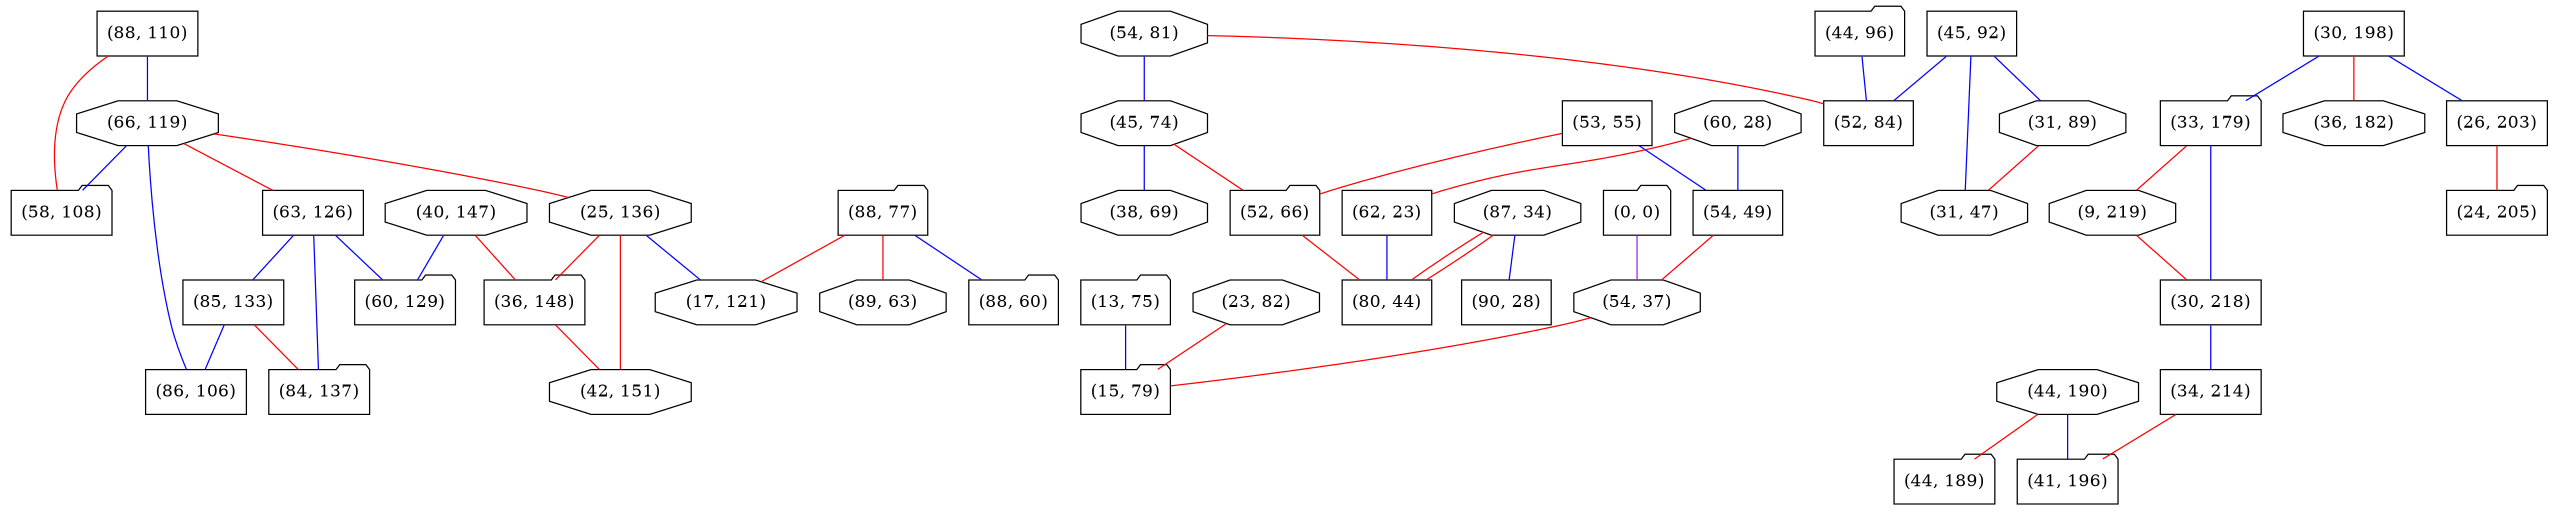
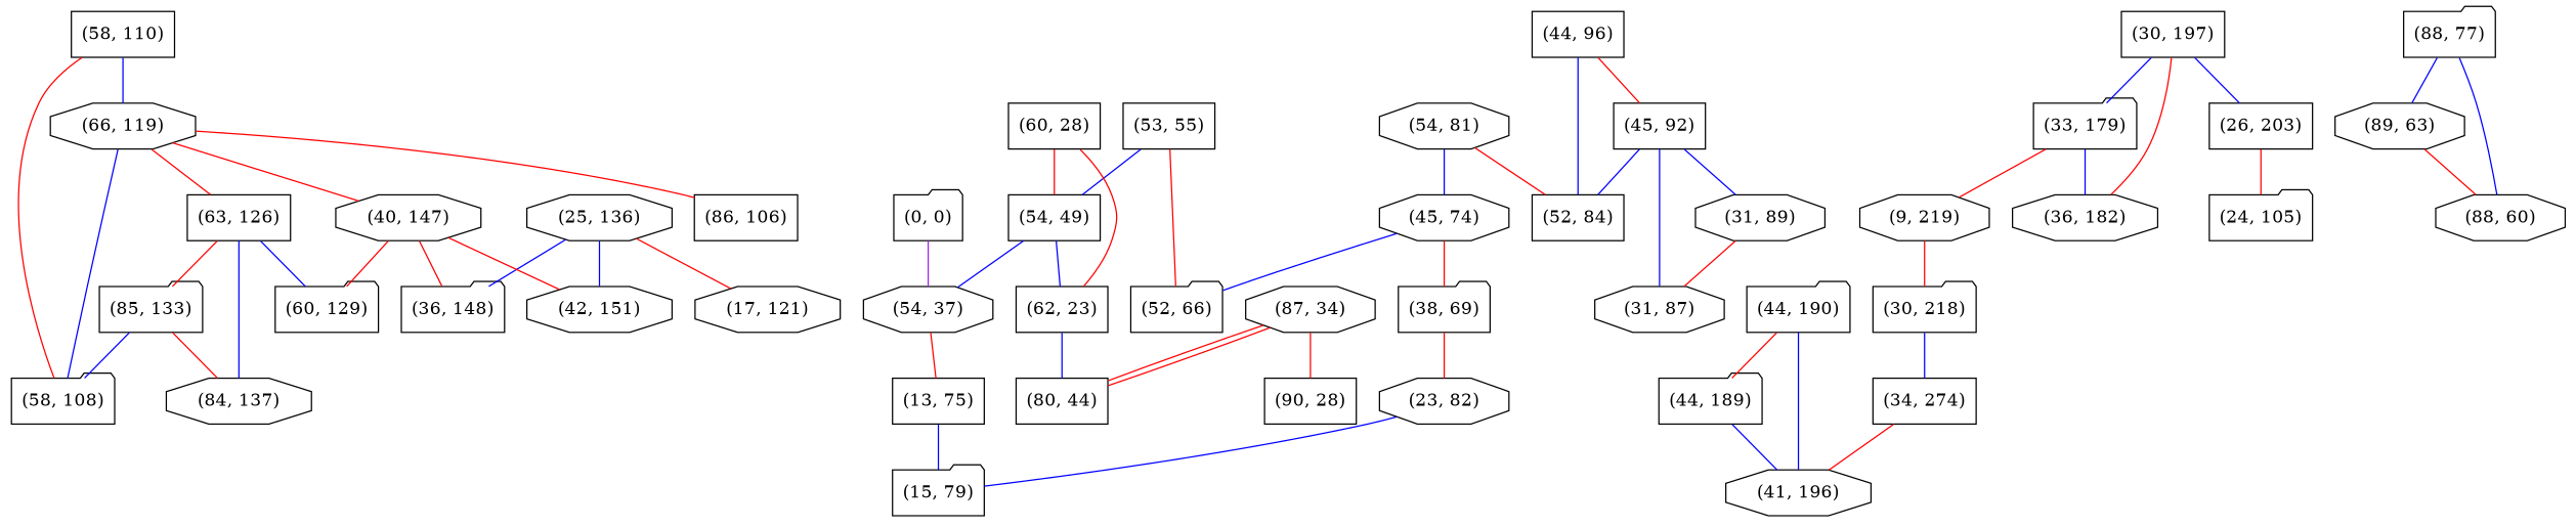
  graph {
    node [shape=octagon]
    edge [color=red weight=1]
-   "(58, 110)" [shape=box label="(88, 110)"]
+   "(58, 110)" [shape=box]
    "(66, 119)"
    "(58, 108)" [shape=folder]
    "(63, 126)" [shape=box]
    "(25, 136)"
    "(86, 106)" [shape=box]
    "(53, 55)" [shape=box]
    "(52, 66)" [shape=folder]
    "(54, 49)" [shape=box]
    "(80, 44)" [shape=box]
    "(62, 23)" [shape=box]
    "(54, 37)"
-   "(60, 28)"
+   "(60, 28)" [shape=box]
    "(87, 34)"
    "(90, 28)" [shape=box]
-   "(85, 133)" [shape=box]
+   "(85, 133)" [shape=folder]
    "(60, 129)" [shape=folder]
-   "(84, 137)" [shape=folder]
+   "(84, 137)"
    "(17, 121)"
    "(36, 148)" [shape=folder]
    "(42, 151)"
    "(33, 179)" [shape=folder]
    "(9, 219)"
    "(36, 182)"
-   "(30, 218)" [shape=box]
+   "(30, 218)" [shape=folder]
    "(88, 77)" [shape=folder]
    "(89, 63)"
-   "(88, 60)" [shape=folder]
-   "(30, 198)" [shape=box]
+   "(88, 60)"
+   "(30, 198)" [shape=box label="(30, 197)"]
    "(26, 203)" [shape=box]
-   "(24, 205)" [shape=folder]
-   "(34, 214)" [shape=box]
-   "(44, 96)" [shape=folder]
+   "(24, 205)" [shape=folder label="(24, 105)"]
+   "(34, 214)" [shape=box label="(34, 274)"]
+   "(44, 96)" [shape=box]
    "(45, 92)" [shape=box]
    "(52, 84)" [shape=box]
    "(31, 89)"
-   "(31, 87)" [label="(31, 47)"]
+   "(31, 87)"
    "(54, 81)"
    "(45, 74)"
-   "(38, 69)"
+   "(38, 69)" [shape=folder]
    "(0, 0)" [shape=folder]
-   "(13, 75)" [shape=folder]
+   "(13, 75)" [shape=box]
    "(40, 147)"
    "(23, 82)"
    "(15, 79)" [shape=folder]
    "(44, 189)" [shape=folder]
-   "(44, 190)"
-   "(41, 196)" [shape=folder]
+   "(44, 190)" [shape=folder]
+   "(41, 196)"
    "(58, 110)" -- "(66, 119)" [color=blue weight=3]
    "(58, 110)" -- "(58, 108)"
    "(66, 119)" -- "(58, 108)" [color=blue weight=3]
    "(66, 119)" -- "(63, 126)"
-   "(66, 119)" -- "(25, 136)"
-   "(66, 119)" -- "(86, 106)" [color=blue]
-   "(63, 126)" -- "(85, 133)" [color=blue weight=3]
+   "(66, 119)" -- "(40, 147)"
+   "(66, 119)" -- "(86, 106)"
+   "(63, 126)" -- "(85, 133)" [weight=3]
    "(63, 126)" -- "(60, 129)" [color=blue weight=3]
    "(63, 126)" -- "(84, 137)" [color=blue weight=3]
-   "(25, 136)" -- "(17, 121)" [color=blue weight=3]
-   "(25, 136)" -- "(36, 148)" [weight=3]
-   "(25, 136)" -- "(42, 151)" [weight=3]
+   "(25, 136)" -- "(17, 121)" [weight=3]
+   "(25, 136)" -- "(36, 148)" [color=blue weight=3]
+   "(25, 136)" -- "(42, 151)" [color=blue weight=3]
    "(53, 55)" -- "(52, 66)"
    "(53, 55)" -- "(54, 49)" [color=blue weight=3]
-   "(52, 66)" -- "(80, 44)"
-   "(54, 49)" -- "(54, 37)"
+   "(54, 49)" -- "(62, 23)" [color=blue weight=3]
+   "(54, 49)" -- "(54, 37)" [color=blue]
    "(62, 23)" -- "(80, 44)" [color=blue weight=3]
-   "(54, 37)" -- "(15, 79)"
-   "(60, 28)" -- "(54, 49)" [color=blue weight=3]
+   "(54, 37)" -- "(13, 75)"
+   "(60, 28)" -- "(54, 49)" [weight=3]
    "(60, 28)" -- "(62, 23)"
    "(87, 34)" -- "(80, 44)"
    "(87, 34)" -- "(80, 44)"
-   "(87, 34)" -- "(90, 28)" [color=blue]
-   "(85, 133)" -- "(86, 106)" [color=blue weight=3]
+   "(87, 34)" -- "(90, 28)"
+   "(85, 133)" -- "(58, 108)" [color=blue weight=3]
    "(85, 133)" -- "(84, 137)"
    "(33, 179)" -- "(9, 219)"
-   "(33, 179)" -- "(30, 218)" [color=blue weight=3]
+   "(33, 179)" -- "(36, 182)" [color=blue weight=3]
    "(9, 219)" -- "(30, 218)"
    "(30, 218)" -- "(34, 214)" [color=blue weight=3]
-   "(88, 77)" -- "(17, 121)"
-   "(88, 77)" -- "(89, 63)" [weight=3]
+   "(88, 77)" -- "(89, 63)" [color=blue weight=3]
    "(88, 77)" -- "(88, 60)" [color=blue weight=3]
+   "(89, 63)" -- "(88, 60)"
    "(30, 198)" -- "(33, 179)" [color=blue weight=3]
    "(30, 198)" -- "(36, 182)"
    "(30, 198)" -- "(26, 203)" [color=blue weight=3]
    "(26, 203)" -- "(24, 205)"
    "(34, 214)" -- "(41, 196)"
+   "(44, 96)" -- "(45, 92)"
    "(44, 96)" -- "(52, 84)" [color=blue weight=3]
    "(45, 92)" -- "(52, 84)" [color=blue weight=3]
    "(45, 92)" -- "(31, 89)" [color=blue weight=3]
    "(45, 92)" -- "(31, 87)" [color=blue weight=3]
    "(31, 89)" -- "(31, 87)"
    "(54, 81)" -- "(52, 84)"
    "(54, 81)" -- "(45, 74)" [color=blue weight=3]
-   "(45, 74)" -- "(52, 66)"
-   "(45, 74)" -- "(38, 69)" [color=blue weight=3]
+   "(45, 74)" -- "(52, 66)" [color=blue]
+   "(45, 74)" -- "(38, 69)" [weight=3]
+   "(38, 69)" -- "(23, 82)"
    "(0, 0)" -- "(54, 37)" [color=purple weight=4]
    "(13, 75)" -- "(15, 79)" [color=blue weight=3]
-   "(40, 147)" -- "(60, 129)" [color=blue]
+   "(40, 147)" -- "(60, 129)"
    "(40, 147)" -- "(36, 148)"
-   "(36, 148)" -- "(42, 151)"
-   "(23, 82)" -- "(15, 79)"
+   "(40, 147)" -- "(42, 151)"
+   "(23, 82)" -- "(15, 79)" [color=blue]
+   "(44, 189)" -- "(41, 196)" [color=blue weight=3]
    "(44, 190)" -- "(44, 189)"
    "(44, 190)" -- "(41, 196)" [color=blue weight=3]
  }
